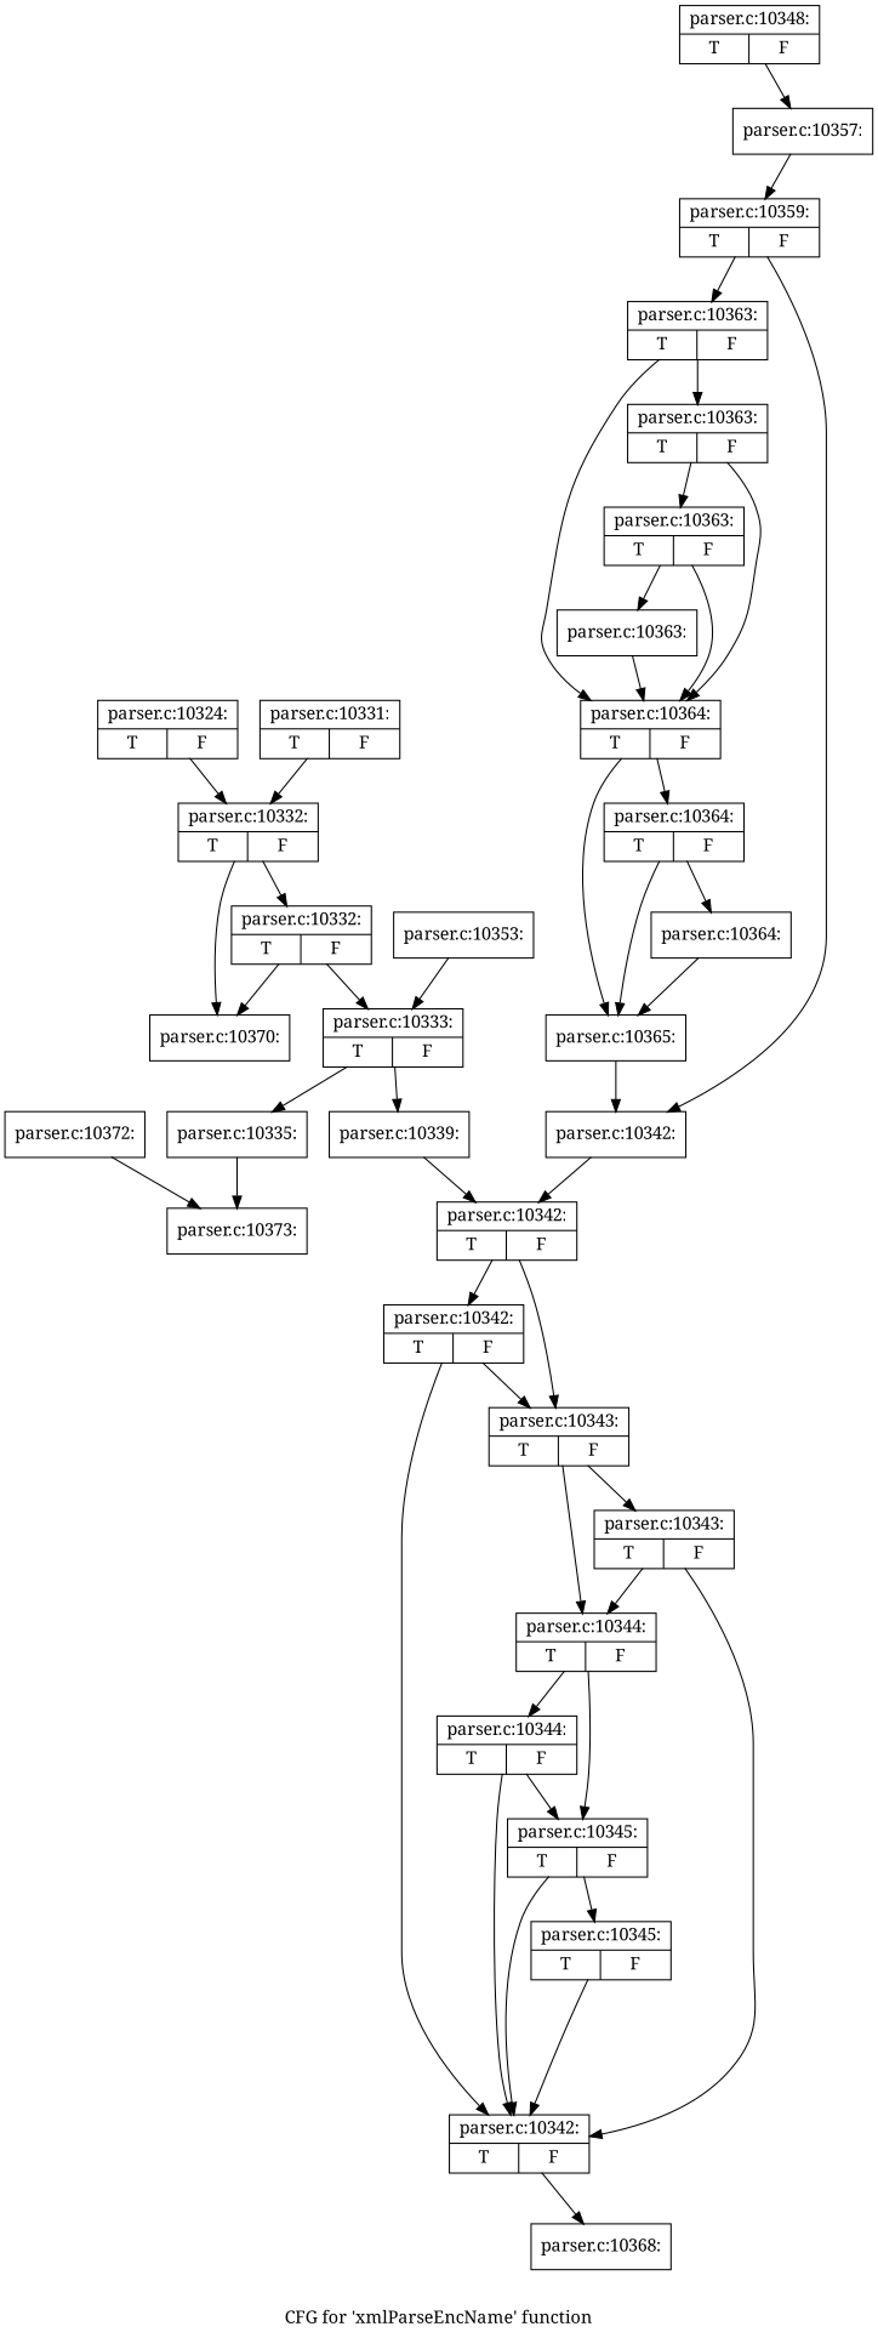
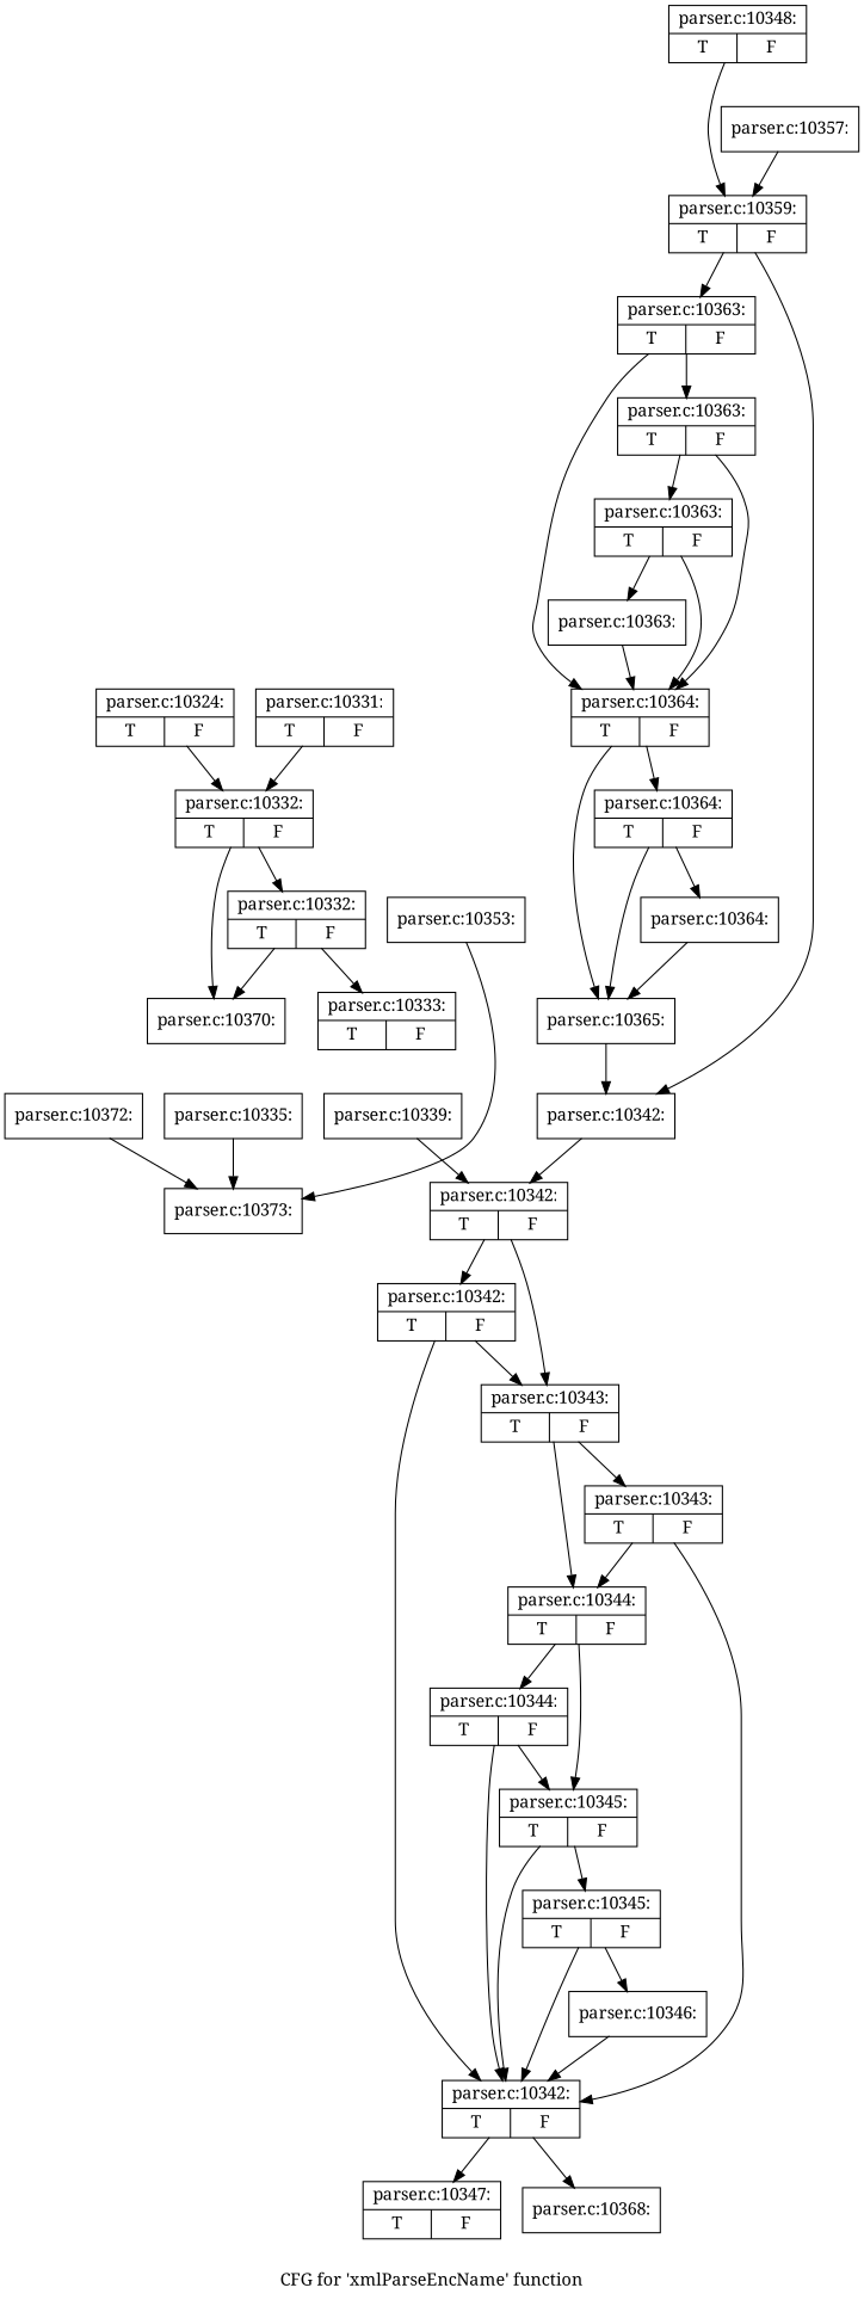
  digraph {
    fontname="Noto Serif"
    label="CFG for 'xmlParseEncName' function"
    node [fontname="Noto Serif" shape=record]
    edge [fontname="Noto Serif"]
    n1 [label="{parser.c:10324:|{<s0>T|<s1>F}}"]
    n2 [label="{parser.c:10332:|{<s0>T|<s1>F}}"]
    n3 [label="{parser.c:10331:|{<s0>T|<s1>F}}"]
    n4 [label="{parser.c:10332:|{<s0>T|<s1>F}}"]
    n5 [label="{parser.c:10370:}"]
    n6 [label="{parser.c:10333:|{<s0>T|<s1>F}}"]
    n7 [label="{parser.c:10335:}"]
    n8 [label="{parser.c:10339:}"]
    n9 [label="{parser.c:10373:}"]
    n10 [label="{parser.c:10342:|{<s0>T|<s1>F}}"]
    n11 [label="{parser.c:10372:}"]
    n12 [label="{parser.c:10342:|{<s0>T|<s1>F}}"]
    n13 [label="{parser.c:10343:|{<s0>T|<s1>F}}"]
    n14 [label="{parser.c:10342:|{<s0>T|<s1>F}}"]
    n15 [label="{parser.c:10343:|{<s0>T|<s1>F}}"]
    n16 [label="{parser.c:10344:|{<s0>T|<s1>F}}"]
+   n17 [label="{parser.c:10347:|{<s0>T|<s1>F}}"]
    n18 [label="{parser.c:10368:}"]
    n19 [label="{parser.c:10344:|{<s0>T|<s1>F}}"]
    n20 [label="{parser.c:10345:|{<s0>T|<s1>F}}"]
    n21 [label="{parser.c:10345:|{<s0>T|<s1>F}}"]
+   n22 [label="{parser.c:10346:}"]
    n23 [label="{parser.c:10348:|{<s0>T|<s1>F}}"]
    n24 [label="{parser.c:10357:}"]
    n25 [label="{parser.c:10359:|{<s0>T|<s1>F}}"]
    n26 [label="{parser.c:10363:|{<s0>T|<s1>F}}"]
    n27 [label="{parser.c:10342:}"]
    n28 [label="{parser.c:10353:}"]
    n29 [label="{parser.c:10363:|{<s0>T|<s1>F}}"]
    n30 [label="{parser.c:10364:|{<s0>T|<s1>F}}"]
    n31 [label="{parser.c:10363:|{<s0>T|<s1>F}}"]
    n32 [label="{parser.c:10364:|{<s0>T|<s1>F}}"]
    n33 [label="{parser.c:10365:}"]
    n34 [label="{parser.c:10363:}"]
    n35 [label="{parser.c:10364:}"]
    n1 -> n2
    n2 -> n4
    n2 -> n5
    n3 -> n2
    n4 -> n5
    n4 -> n6
-   n6 -> n7
-   n6 -> n8
    n7 -> n9
    n8 -> n10
    n10 -> n12
    n10 -> n13
    n11 -> n9
    n12 -> n13
    n12 -> n14
    n13 -> n15
    n13 -> n16
+   n14 -> n17
    n14 -> n18
    n15 -> n14
    n15 -> n16
    n16 -> n19
    n16 -> n20
    n19 -> n14
    n19 -> n20
    n20 -> n14
    n20 -> n21
    n21 -> n14
-   n23 -> n24
+   n21 -> n22
+   n22 -> n14
+   n23 -> n25
    n24 -> n25
    n25 -> n26
    n25 -> n27
    n26 -> n29
    n26 -> n30
    n27 -> n10
-   n28 -> n6
+   n28 -> n9
    n29 -> n30
    n29 -> n31
    n30 -> n32
    n30 -> n33
    n31 -> n30
    n31 -> n34
    n32 -> n33
    n32 -> n35
    n33 -> n27
    n34 -> n30
    n35 -> n33
  }
